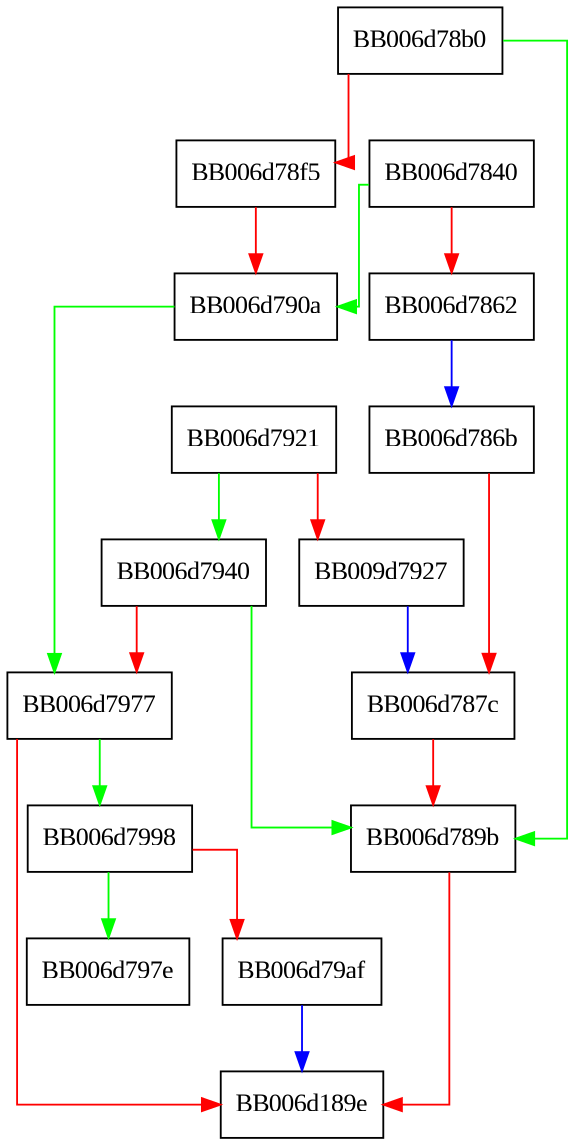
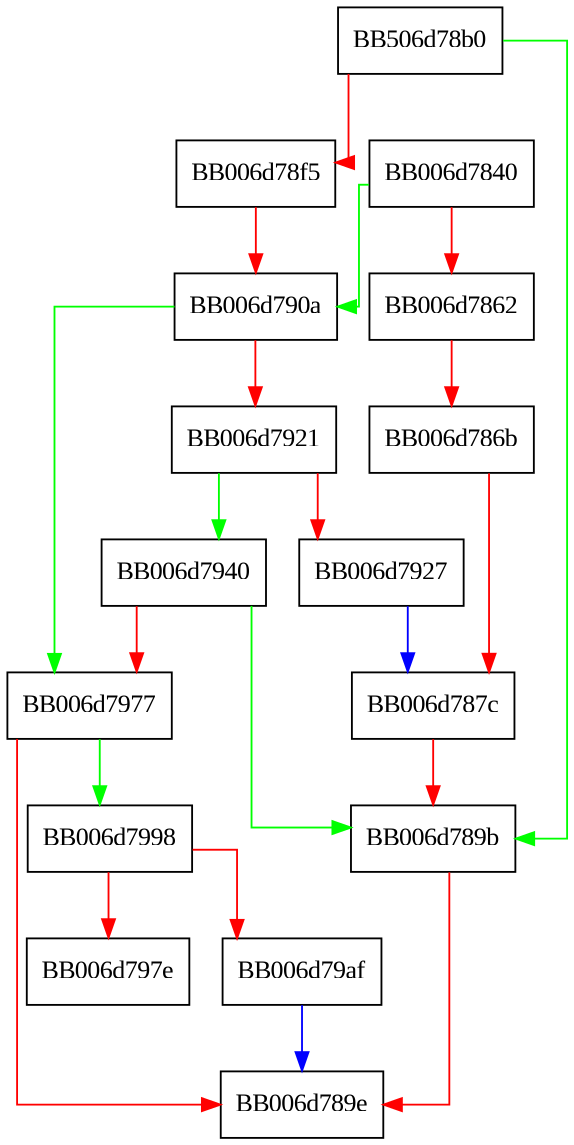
  digraph {
    fontname="Liberation Serif"
    splines=ortho
    node [fontname="Liberation Serif" shape=box]
    edge [color=red fontname="Liberation Serif"]
    BB006d7840
    BB006d790a
    BB006d7862
    BB006d7977
    BB006d7921
    BB006d786b
-   BB006d789e [label=BB006d189e]
+   BB006d789e
    BB006d7998
    BB006d7940
-   BB006d7927 [label=BB009d7927]
-   BB006d78b0
+   BB006d7927
+   BB006d78b0 [label=BB506d78b0]
    BB006d789b
    BB006d78f5
    BB006d787c
    BB006d797e
    BB006d79af
    BB006d7840 -> BB006d790a [color=green]
    BB006d7840 -> BB006d7862
    BB006d790a -> BB006d7977 [color=green]
-   BB006d7862 -> BB006d786b [color=blue]
+   BB006d790a -> BB006d7921
+   BB006d7862 -> BB006d786b
    BB006d7977 -> BB006d789e
    BB006d7977 -> BB006d7998 [color=green]
    BB006d7921 -> BB006d7940 [color=green]
    BB006d7921 -> BB006d7927
    BB006d786b -> BB006d787c
-   BB006d7998 -> BB006d797e [color=green]
+   BB006d7998 -> BB006d797e
    BB006d7998 -> BB006d79af
    BB006d7940 -> BB006d7977
    BB006d7940 -> BB006d789b [color=green]
    BB006d7927 -> BB006d787c [color=blue]
    BB006d78b0 -> BB006d789b [color=green]
    BB006d78b0 -> BB006d78f5
    BB006d789b -> BB006d789e
    BB006d78f5 -> BB006d790a
    BB006d787c -> BB006d789b
    BB006d79af -> BB006d789e [color=blue]
  }
